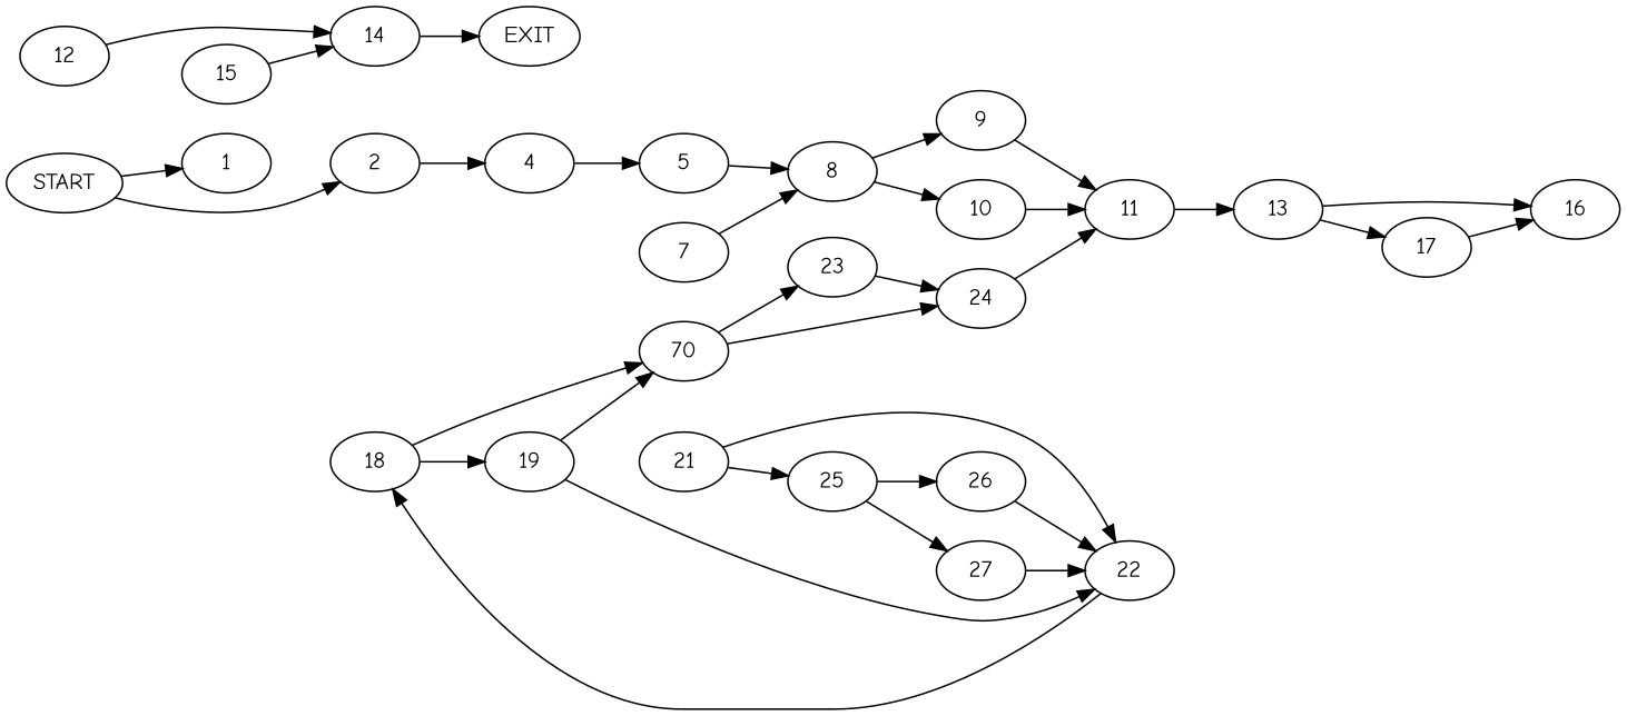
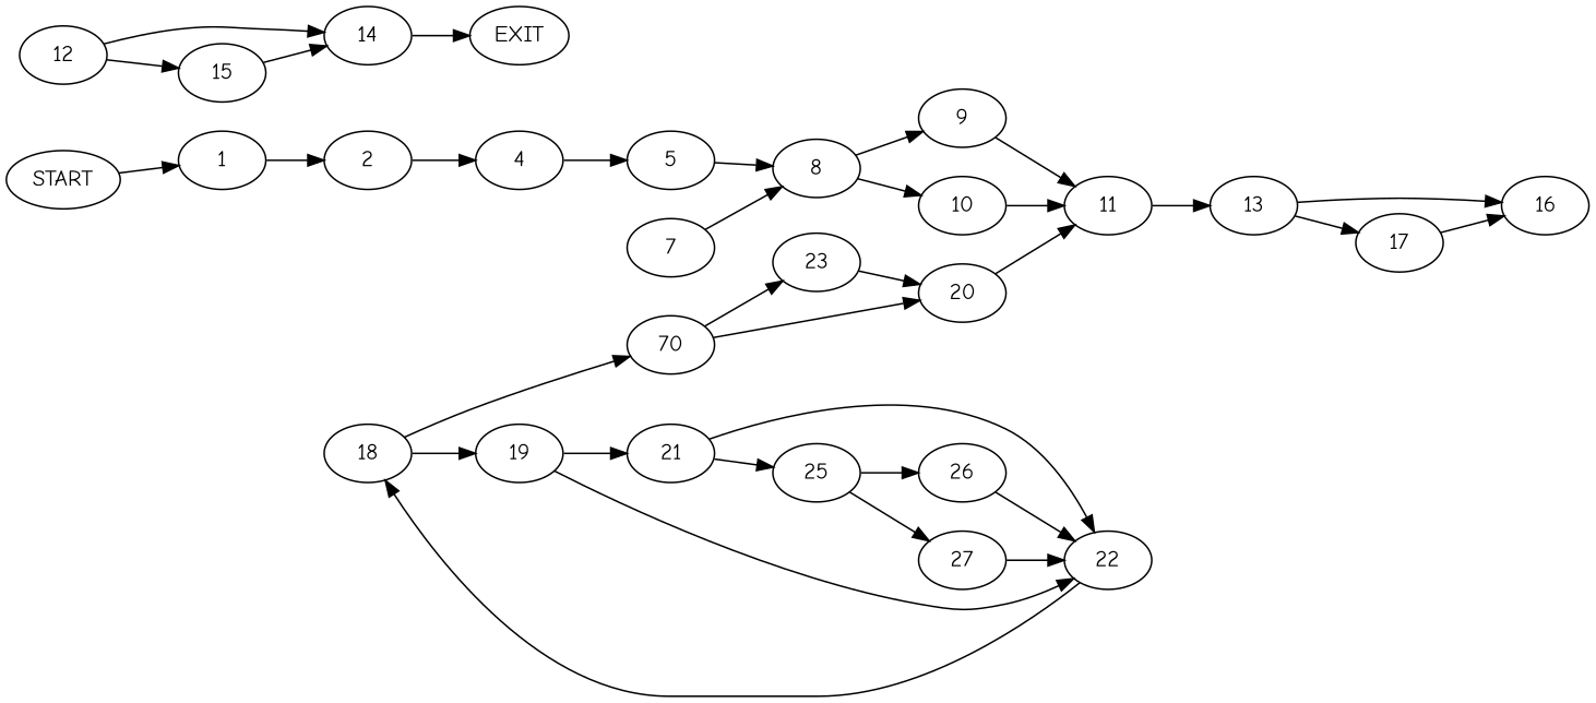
  digraph {
    fontname="Comic Neue"
    rankdir=LR
    node [fontname="Comic Neue"]
    edge [fontname="Comic Neue"]
    n1 [label=START]
    1
    2
    n4 [label=EXIT]
    4
    5
    8
    9
    10
    7
    11
    13
    12
    14
    15
    16
    17
    18
    19
    n20 [label=70]
    21
    22
    23
-   24
+   24 [label=20]
    25
    26
    27
    n1 -> 1
-   n1 -> 2
+   1 -> 2
    2 -> 4
    4 -> 5
    5 -> 8
    8 -> 9
    8 -> 10
    9 -> 11
    10 -> 11
    7 -> 8
    11 -> 13
    13 -> 16
    13 -> 17
    12 -> 14
+   12 -> 15
    14 -> n4
    15 -> 14
    17 -> 16
    18 -> 19
    18 -> n20
-   19 -> n20
+   19 -> 21
    19 -> 22
    n20 -> 23
    n20 -> 24
    21 -> 22
    21 -> 25
    22 -> 18
    23 -> 24
    24 -> 11
    25 -> 26
    25 -> 27
    26 -> 22
    27 -> 22
  }
